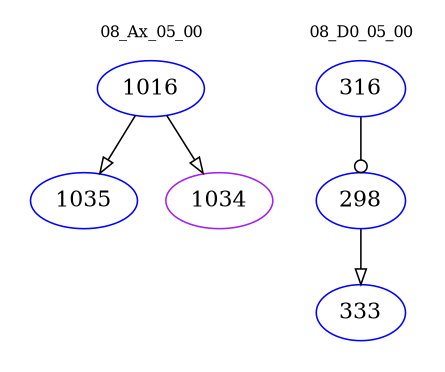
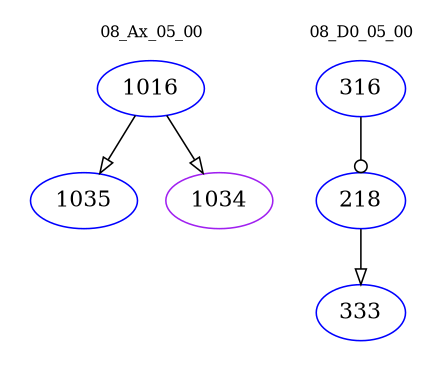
  digraph {
    node [color=blue]
    edge [arrowhead=onormal color=black]
    n1 [label=1035]
    n2 [label=1016]
    n3 [color=purple label=1034]
    n4 [label=316]
-   n5 [label=298]
+   n5 [label=218]
    n6 [label=333]
    subgraph cluster_1 {
      color=white
      fontsize=10
      label="08_Ax_05_00"
      n1
      n2
      n3
    }
    subgraph cluster_2 {
      color=white
      fontsize=10
      label="08_D0_05_00"
      n4
      n5
      n6
    }
    n2 -> n1
    n2 -> n3
    n4 -> n5 [arrowhead=odot]
    n5 -> n6
  }
